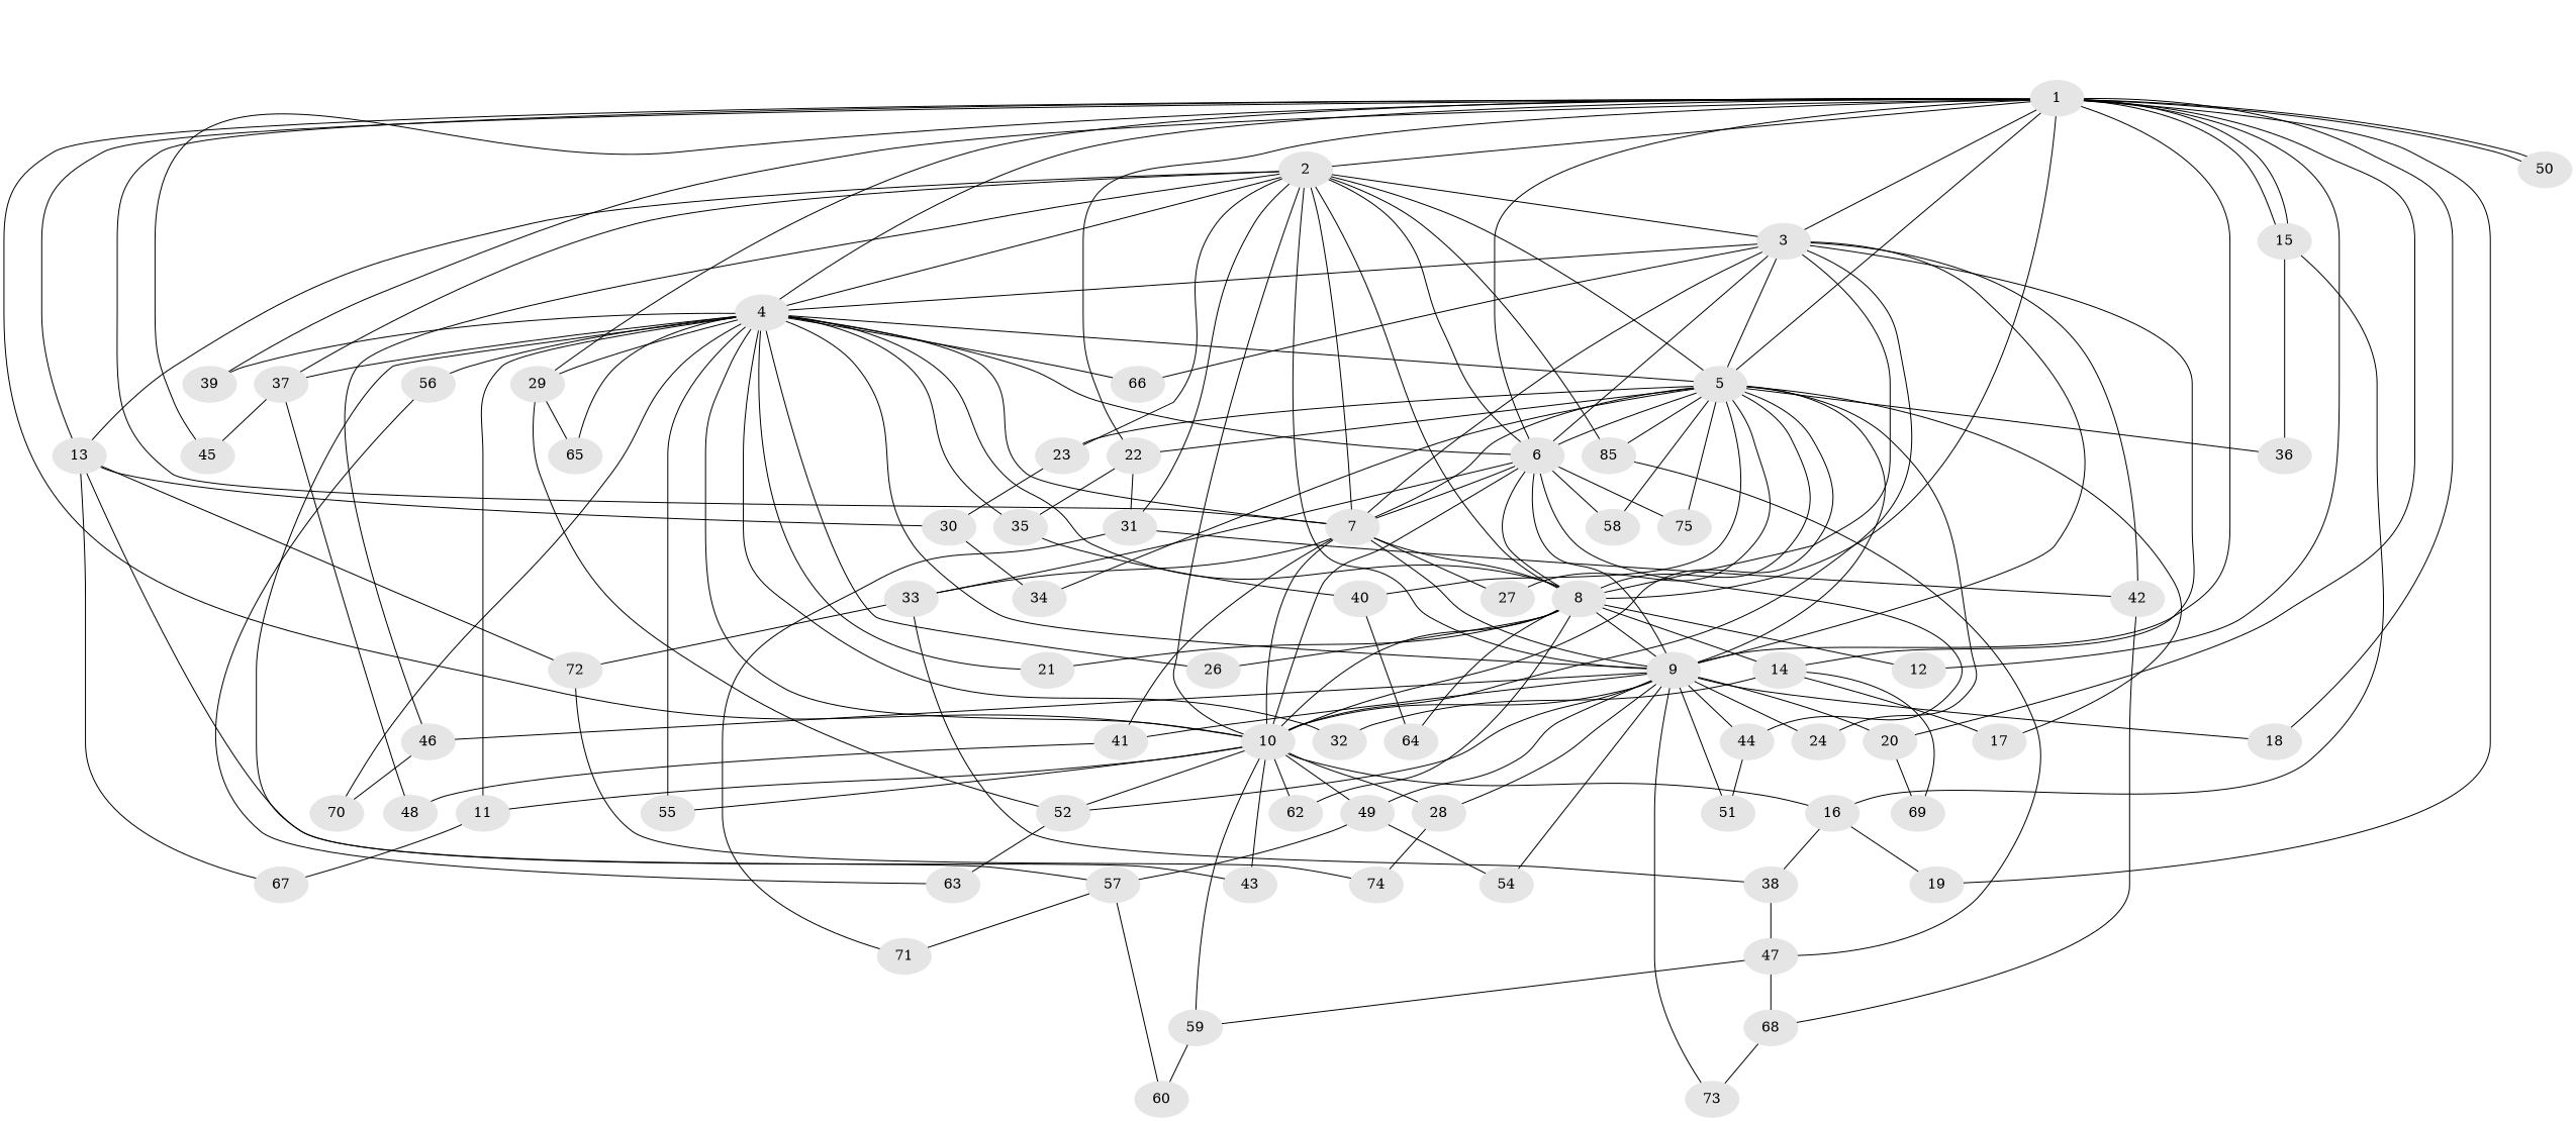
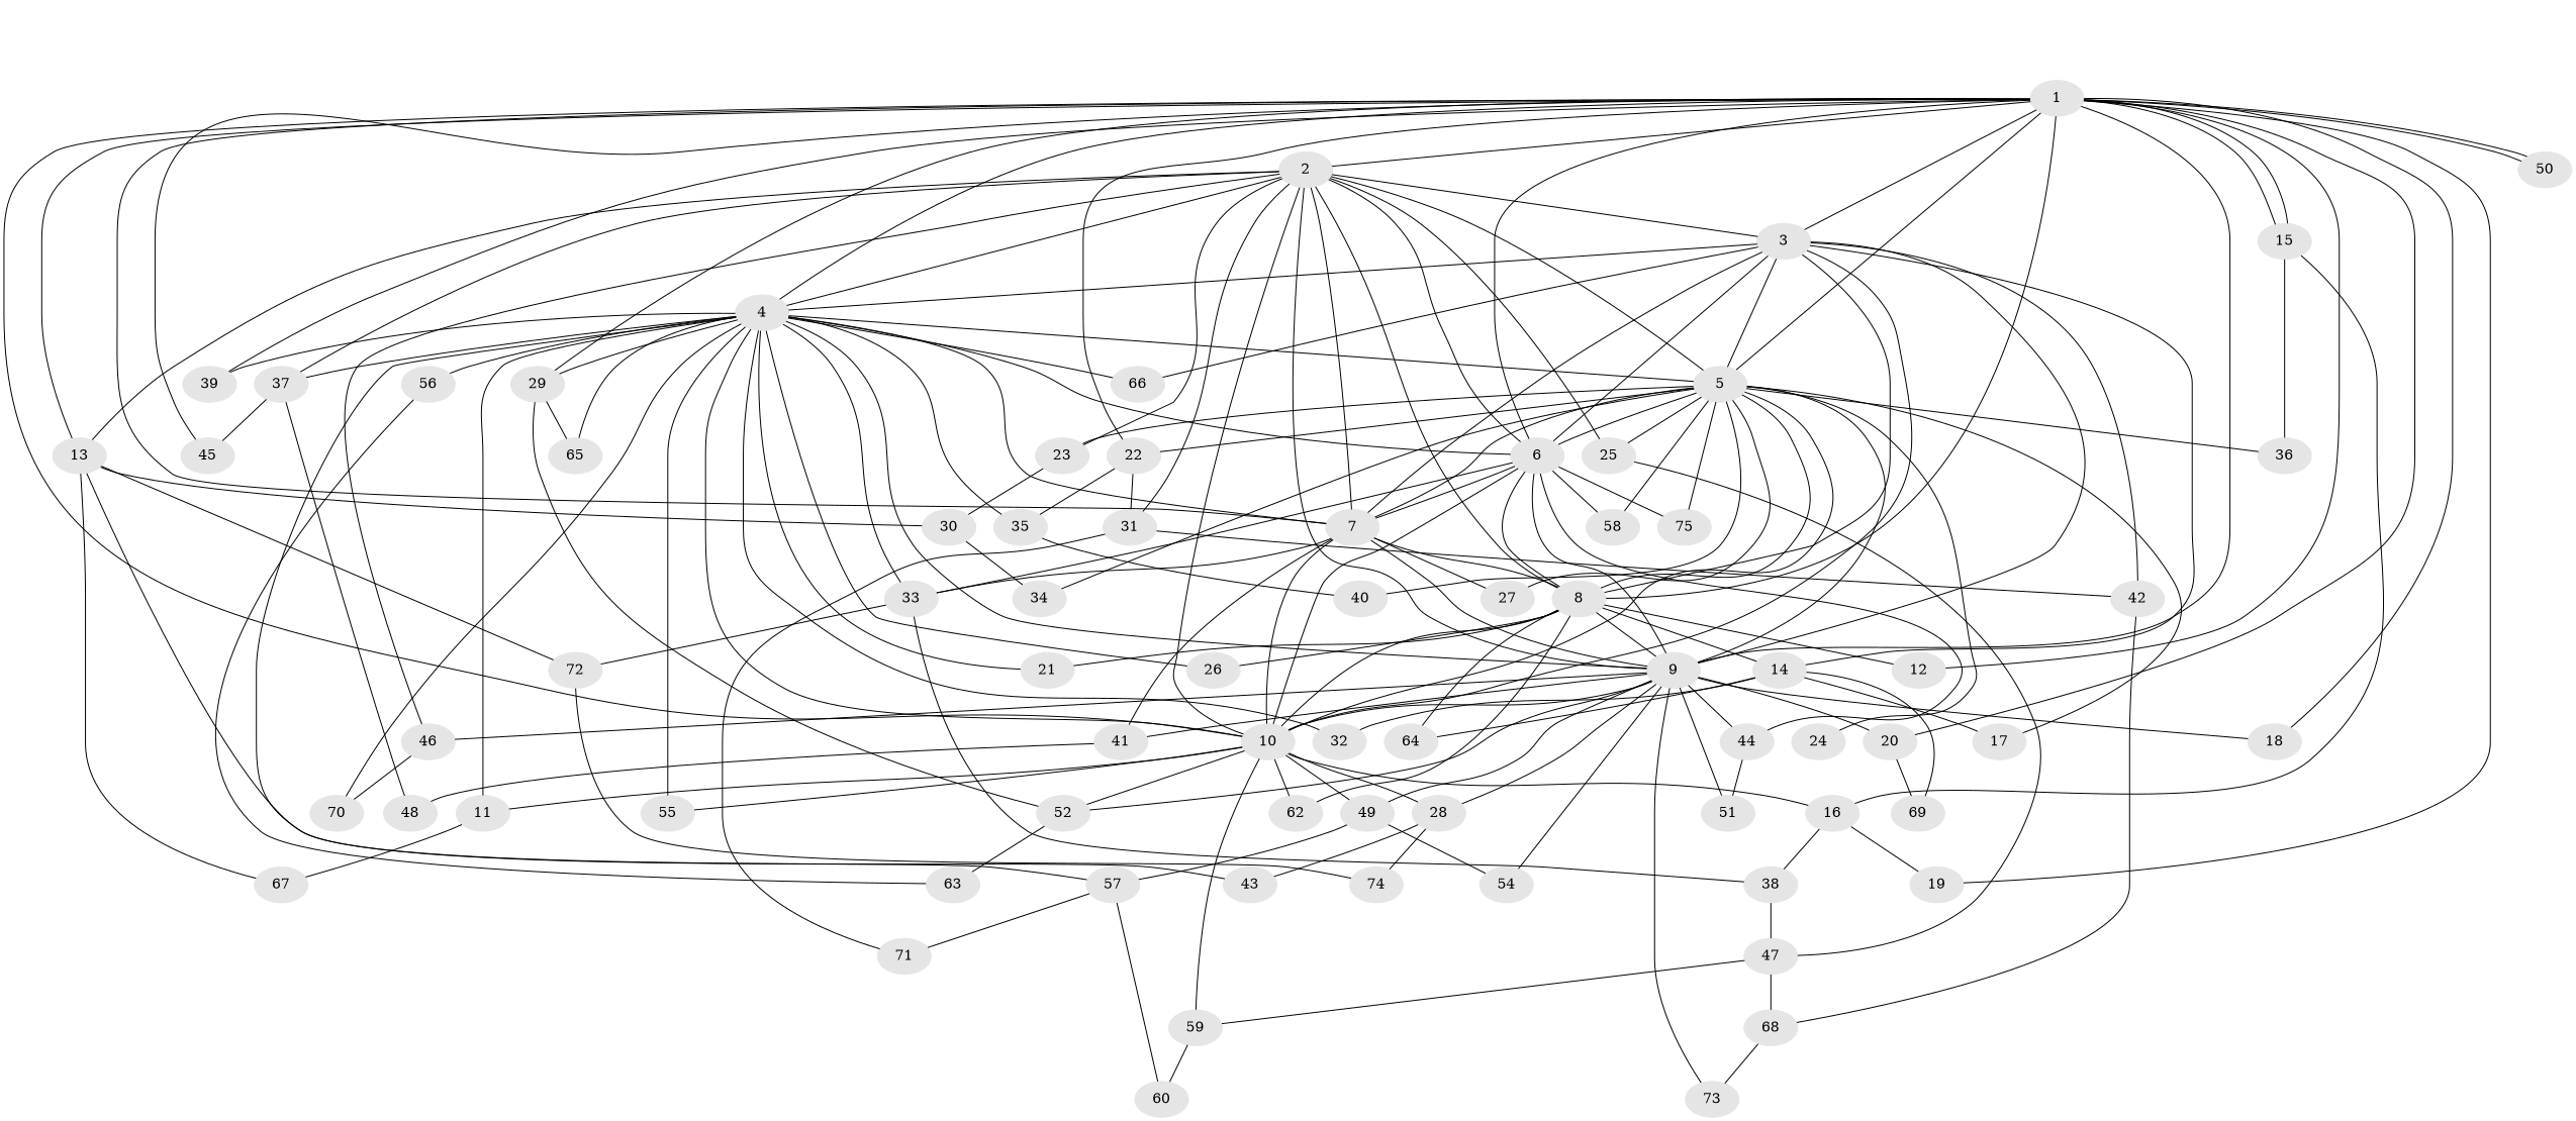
  graph {
    node [color=gray90 style=filled]
    1
    2
    3
    4
    5
    6
    7
    8
    9
    10
    12
    13
    15
    18
    19
    20
    22
    29
    39
    45
    50
    23
-   25 [label=85]
+   25
    31
    37
    46
    14
    42
    66
    11
    21
    26
    32
    35
    55
    56
    57
    65
    70
    17
    24
    27
    34
    36
    40
    58
    75
    33
    44
    41
    62
    64
    28
    49
    51
    52
    54
    73
    16
    43
    59
    67
    30
    72
    69
    47
    71
    48
    68
    63
    60
    38
    74
    1 -- 2
    1 -- 3
    1 -- 4
    1 -- 5
    1 -- 6
    1 -- 7
    1 -- 8
    1 -- 9
    1 -- 10
    1 -- 12
    1 -- 13
    1 -- 15
    1 -- 15
    1 -- 18
    1 -- 19
    1 -- 20
    1 -- 22
    1 -- 29
    1 -- 39
    1 -- 45
    1 -- 50
    1 -- 50
    2 -- 3
    2 -- 4
    2 -- 5
    2 -- 6
    2 -- 7
    2 -- 8
    2 -- 9
    2 -- 10
    2 -- 13
    2 -- 23
    2 -- 25
    2 -- 31
    2 -- 37
    2 -- 46
    3 -- 4
    3 -- 5
    3 -- 6
    3 -- 7
    3 -- 8
    3 -- 9
    3 -- 10
    3 -- 14
    3 -- 42
    3 -- 66
    4 -- 5
    4 -- 6
    4 -- 7
-   4 -- 8
+   4 -- 33
    4 -- 9
    4 -- 10
    4 -- 29
    4 -- 39
    4 -- 37
    4 -- 66
    4 -- 11
    4 -- 21
    4 -- 26
    4 -- 32
    4 -- 35
    4 -- 55
    4 -- 56
    4 -- 57
    4 -- 65
    4 -- 70
    5 -- 6
    5 -- 7
    5 -- 8
    5 -- 9
    5 -- 10
    5 -- 22
    5 -- 23
    5 -- 25
    5 -- 17
    5 -- 24
    5 -- 27
    5 -- 34
    5 -- 36
    5 -- 40
    5 -- 58
    5 -- 75
    6 -- 7
    6 -- 8
    6 -- 9
    6 -- 10
    6 -- 58
    6 -- 75
    6 -- 33
    6 -- 44
    7 -- 8
    7 -- 9
    7 -- 10
    7 -- 27
    7 -- 33
    7 -- 41
    8 -- 9
    8 -- 10
    8 -- 12
    8 -- 14
    8 -- 21
    8 -- 26
    8 -- 62
    8 -- 64
    9 -- 10
    9 -- 18
    9 -- 20
    9 -- 46
-   9 -- 24
    9 -- 44
    9 -- 41
    9 -- 28
    9 -- 49
    9 -- 51
    9 -- 52
    9 -- 54
    9 -- 73
    10 -- 11
    10 -- 55
    10 -- 62
    10 -- 28
    10 -- 49
    10 -- 52
    10 -- 16
-   10 -- 43
+   28 -- 43
    10 -- 59
    13 -- 43
    13 -- 67
    13 -- 30
    13 -- 72
    15 -- 36
    15 -- 16
    20 -- 69
    22 -- 31
    22 -- 35
    29 -- 65
    29 -- 52
    23 -- 30
    25 -- 47
    31 -- 42
    31 -- 71
    37 -- 45
    37 -- 48
    46 -- 70
    14 -- 32
    14 -- 17
    14 -- 69
    42 -- 68
    11 -- 67
    35 -- 40
    56 -- 63
    57 -- 71
    57 -- 60
-   40 -- 64
+   14 -- 64
    33 -- 72
    33 -- 38
    44 -- 51
    41 -- 48
    28 -- 74
    49 -- 57
    49 -- 54
    52 -- 63
    16 -- 19
    16 -- 38
    59 -- 60
    30 -- 34
    72 -- 74
    47 -- 59
    47 -- 68
    68 -- 73
    38 -- 47
  }
